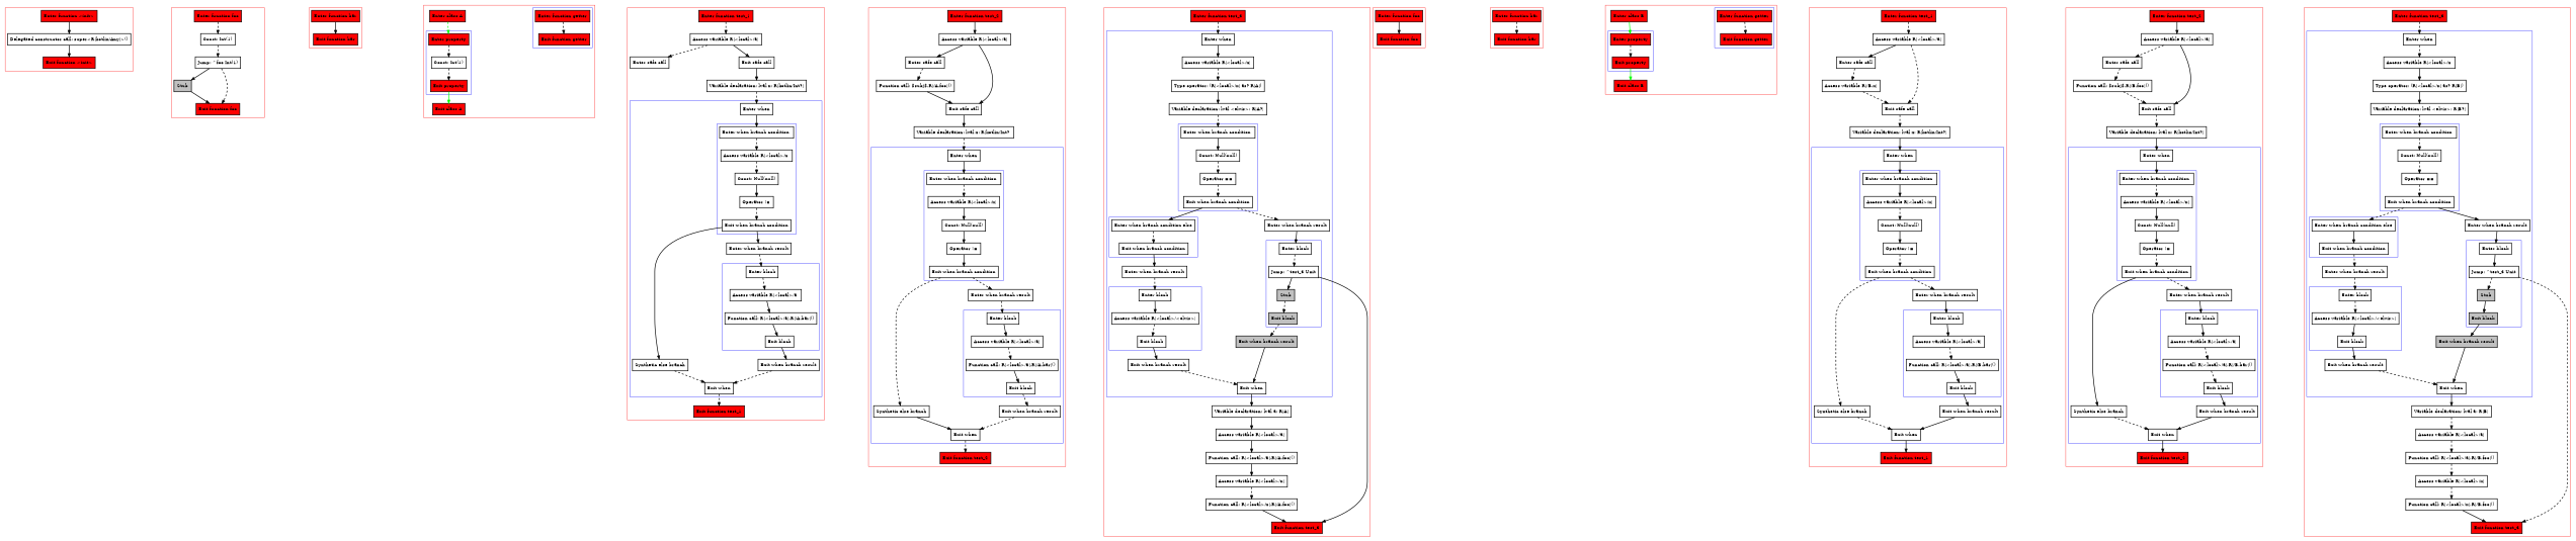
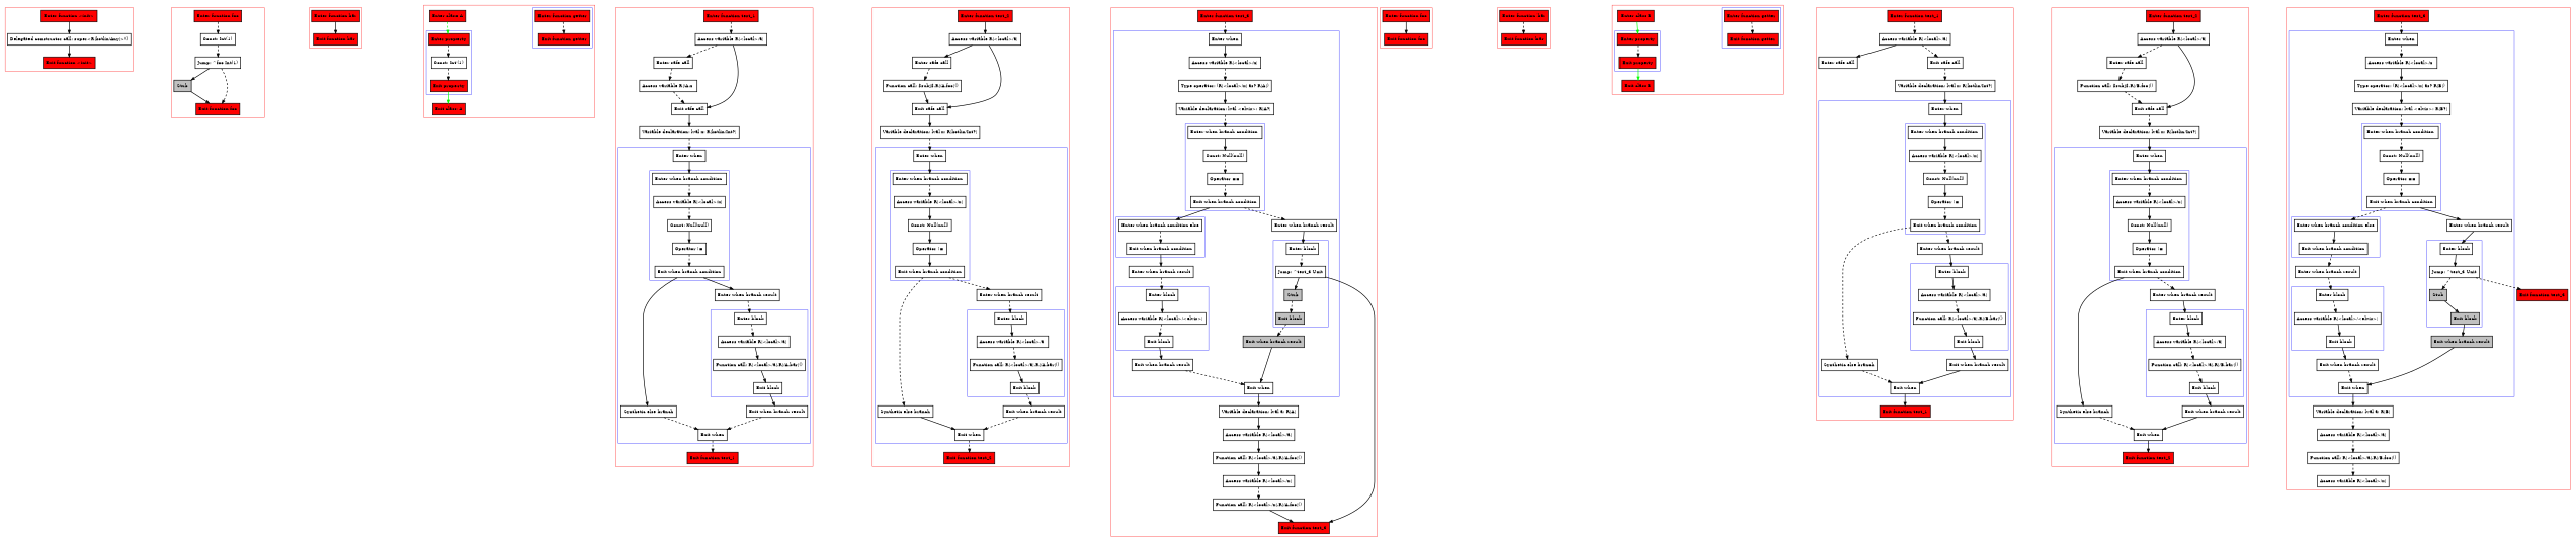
  digraph {
    nodesep=3
    node [penwidth=2 shape=box]
    edge [penwidth=2 style=dashed]
    n1 [fillcolor=red label="Enter function <init>" style=filled]
    n2 [label="Delegated constructor call: super<R|kotlin/Any|>()"]
    n3 [fillcolor=red label="Exit function <init>" style=filled]
    n4 [fillcolor=red label="Enter function foo" style=filled]
    n5 [label="Const: Int(1)"]
    n6 [label="Jump: ^foo Int(1)"]
    n7 [fillcolor=gray label=Stub style=filled]
    n8 [fillcolor=red label="Exit function foo" style=filled]
    n9 [fillcolor=red label="Enter function bar" style=filled]
    n10 [fillcolor=red label="Exit function bar" style=filled]
    n11 [fillcolor=red label="Enter function getter" style=filled]
    n12 [fillcolor=red label="Exit function getter" style=filled]
    n13 [fillcolor=red label="Enter property" style=filled]
    n14 [label="Const: Int(1)"]
    n15 [fillcolor=red label="Exit property" style=filled]
    n16 [fillcolor=red label="Enter class A" style=filled]
    n17 [fillcolor=red label="Exit class A" style=filled]
    n18 [label="Enter when branch condition "]
    n19 [label="Access variable R|<local>/x|"]
    n20 [label="Const: Null(null)"]
    n21 [label="Operator !="]
    n22 [label="Exit when branch condition"]
    n23 [label="Enter block"]
    n24 [label="Access variable R|<local>/a|"]
    n25 [label="Function call: R|<local>/a|.R|/A.bar|()"]
    n26 [label="Exit block"]
    n27 [label="Enter when"]
    n28 [label="Synthetic else branch"]
    n29 [label="Enter when branch result"]
    n30 [label="Exit when branch result"]
    n31 [label="Exit when"]
    n32 [fillcolor=red label="Enter function test_1" style=filled]
    n33 [label="Access variable R|<local>/a|"]
    n34 [label="Enter safe call"]
+   n35 [label="Access variable R|/A.x|"]
    n36 [label="Exit safe call"]
    n37 [label="Variable declaration: lval x: R|kotlin/Int?|"]
    n38 [fillcolor=red label="Exit function test_1" style=filled]
    n39 [label="Enter when branch condition "]
    n40 [label="Access variable R|<local>/x|"]
    n41 [label="Const: Null(null)"]
    n42 [label="Operator !="]
    n43 [label="Exit when branch condition"]
    n44 [label="Enter block"]
    n45 [label="Access variable R|<local>/a|"]
    n46 [label="Function call: R|<local>/a|.R|/A.bar|()"]
    n47 [label="Exit block"]
    n48 [label="Enter when"]
    n49 [label="Synthetic else branch"]
    n50 [label="Enter when branch result"]
    n51 [label="Exit when branch result"]
    n52 [label="Exit when"]
    n53 [fillcolor=red label="Enter function test_2" style=filled]
    n54 [label="Access variable R|<local>/a|"]
    n55 [label="Enter safe call"]
    n56 [label="Function call: $subj$.R|/A.foo|()"]
    n57 [label="Exit safe call"]
    n58 [label="Variable declaration: lval x: R|kotlin/Int?|"]
    n59 [fillcolor=red label="Exit function test_2" style=filled]
    n60 [label="Enter when branch condition "]
    n61 [label="Const: Null(null)"]
    n62 [label="Operator =="]
    n63 [label="Exit when branch condition"]
    n64 [label="Enter when branch condition else"]
    n65 [label="Exit when branch condition"]
    n66 [label="Enter block"]
    n67 [label="Access variable R|<local>/<elvis>|"]
    n68 [label="Exit block"]
    n69 [label="Enter block"]
    n70 [label="Jump: ^test_3 Unit"]
    n71 [fillcolor=gray label=Stub style=filled]
    n72 [fillcolor=gray label="Exit block" style=filled]
    n73 [label="Enter when"]
    n74 [label="Access variable R|<local>/x|"]
    n75 [label="Type operator: (R|<local>/x| as? R|A|)"]
    n76 [label="Variable declaration: lval <elvis>: R|A?|"]
    n77 [label="Enter when branch result"]
    n78 [label="Exit when branch result"]
    n79 [label="Enter when branch result"]
    n80 [fillcolor=gray label="Exit when branch result" style=filled]
    n81 [label="Exit when"]
    n82 [fillcolor=red label="Enter function test_3" style=filled]
    n83 [label="Variable declaration: lval a: R|A|"]
    n84 [label="Access variable R|<local>/a|"]
    n85 [label="Function call: R|<local>/a|.R|/A.foo|()"]
    n86 [label="Access variable R|<local>/x|"]
    n87 [label="Function call: R|<local>/x|.R|/A.foo|()"]
    n88 [fillcolor=red label="Exit function test_3" style=filled]
    n89 [fillcolor=red label="Enter function foo" style=filled]
    n90 [fillcolor=red label="Exit function foo" style=filled]
    n91 [fillcolor=red label="Enter function bar" style=filled]
    n92 [fillcolor=red label="Exit function bar" style=filled]
    n93 [fillcolor=red label="Enter function getter" style=filled]
    n94 [fillcolor=red label="Exit function getter" style=filled]
    n95 [fillcolor=red label="Enter property" style=filled]
    n96 [fillcolor=red label="Exit property" style=filled]
    n97 [fillcolor=red label="Enter class B" style=filled]
    n98 [fillcolor=red label="Exit class B" style=filled]
    n99 [label="Enter when branch condition "]
    n100 [label="Access variable R|<local>/x|"]
    n101 [label="Const: Null(null)"]
    n102 [label="Operator !="]
    n103 [label="Exit when branch condition"]
    n104 [label="Enter block"]
    n105 [label="Access variable R|<local>/a|"]
    n106 [label="Function call: R|<local>/a|.R|/B.bar|()"]
    n107 [label="Exit block"]
    n108 [label="Enter when"]
    n109 [label="Synthetic else branch"]
    n110 [label="Enter when branch result"]
    n111 [label="Exit when branch result"]
    n112 [label="Exit when"]
    n113 [fillcolor=red label="Enter function test_1" style=filled]
    n114 [label="Access variable R|<local>/a|"]
    n115 [label="Enter safe call"]
-   n116 [label="Access variable R|/B.x|"]
    n117 [label="Exit safe call"]
    n118 [label="Variable declaration: lval x: R|kotlin/Int?|"]
    n119 [fillcolor=red label="Exit function test_1" style=filled]
    n120 [label="Enter when branch condition "]
    n121 [label="Access variable R|<local>/x|"]
    n122 [label="Const: Null(null)"]
    n123 [label="Operator !="]
    n124 [label="Exit when branch condition"]
    n125 [label="Enter block"]
    n126 [label="Access variable R|<local>/a|"]
    n127 [label="Function call: R|<local>/a|.R|/B.bar|()"]
    n128 [label="Exit block"]
    n129 [label="Enter when"]
    n130 [label="Synthetic else branch"]
    n131 [label="Enter when branch result"]
    n132 [label="Exit when branch result"]
    n133 [label="Exit when"]
    n134 [fillcolor=red label="Enter function test_2" style=filled]
    n135 [label="Access variable R|<local>/a|"]
    n136 [label="Enter safe call"]
    n137 [label="Function call: $subj$.R|/B.foo|()"]
    n138 [label="Exit safe call"]
    n139 [label="Variable declaration: lval x: R|kotlin/Int?|"]
    n140 [fillcolor=red label="Exit function test_2" style=filled]
    n141 [label="Enter when branch condition "]
    n142 [label="Const: Null(null)"]
    n143 [label="Operator =="]
    n144 [label="Exit when branch condition"]
    n145 [label="Enter when branch condition else"]
    n146 [label="Exit when branch condition"]
    n147 [label="Enter block"]
    n148 [label="Access variable R|<local>/<elvis>|"]
    n149 [label="Exit block"]
    n150 [label="Enter block"]
    n151 [label="Jump: ^test_3 Unit"]
    n152 [fillcolor=gray label=Stub style=filled]
    n153 [fillcolor=gray label="Exit block" style=filled]
    n154 [label="Enter when"]
    n155 [label="Access variable R|<local>/x|"]
    n156 [label="Type operator: (R|<local>/x| as? R|B|)"]
    n157 [label="Variable declaration: lval <elvis>: R|B?|"]
    n158 [label="Enter when branch result"]
    n159 [label="Exit when branch result"]
    n160 [label="Enter when branch result"]
    n161 [fillcolor=gray label="Exit when branch result" style=filled]
    n162 [label="Exit when"]
    n163 [fillcolor=red label="Enter function test_3" style=filled]
    n164 [label="Variable declaration: lval a: R|B|"]
    n165 [label="Access variable R|<local>/a|"]
    n166 [label="Function call: R|<local>/a|.R|/B.foo|()"]
    n167 [label="Access variable R|<local>/x|"]
-   n168 [label="Function call: R|<local>/x|.R|/B.foo|()"]
    n169 [fillcolor=red label="Exit function test_3" style=filled]
    subgraph cluster_1 {
      color=red
      n1
      n2
      n3
    }
    subgraph cluster_2 {
      color=red
      n4
      n5
      n6
      n7
      n8
    }
    subgraph cluster_3 {
      color=red
      n9
      n10
    }
    subgraph cluster_4 {
      color=red
      n16
      n17
      subgraph cluster_5 {
        color=blue
        n11
        n12
      }
      subgraph cluster_6 {
        color=blue
        n13
        n14
        n15
      }
    }
    subgraph cluster_7 {
      color=red
      n32
      n33
      n34
+     n35
      n36
      n37
      n38
      subgraph cluster_8 {
        color=blue
        n27
        n28
        n29
        n30
        n31
        subgraph cluster_9 {
          color=blue
          n18
          n19
          n20
          n21
          n22
        }
        subgraph cluster_10 {
          color=blue
          n23
          n24
          n25
          n26
        }
      }
    }
    subgraph cluster_11 {
      color=red
      n53
      n54
      n55
      n56
      n57
      n58
      n59
      subgraph cluster_12 {
        color=blue
        n48
        n49
        n50
        n51
        n52
        subgraph cluster_13 {
          color=blue
          n39
          n40
          n41
          n42
          n43
        }
        subgraph cluster_14 {
          color=blue
          n44
          n45
          n46
          n47
        }
      }
    }
    subgraph cluster_15 {
      color=red
      n82
      n83
      n84
      n85
      n86
      n87
      n88
      subgraph cluster_16 {
        color=blue
        n73
        n74
        n75
        n76
        n77
        n78
        n79
        n80
        n81
        subgraph cluster_17 {
          color=blue
          n60
          n61
          n62
          n63
        }
        subgraph cluster_18 {
          color=blue
          n64
          n65
        }
        subgraph cluster_19 {
          color=blue
          n66
          n67
          n68
        }
        subgraph cluster_20 {
          color=blue
          n69
          n70
          n71
          n72
        }
      }
    }
    subgraph cluster_21 {
      color=red
      n89
      n90
    }
    subgraph cluster_22 {
      color=red
      n91
      n92
    }
    subgraph cluster_23 {
      color=red
      n97
      n98
      subgraph cluster_24 {
        color=blue
        n93
        n94
      }
      subgraph cluster_25 {
        color=blue
        n95
        n96
      }
    }
    subgraph cluster_26 {
      color=red
      n113
      n114
      n115
-     n116
      n117
      n118
      n119
      subgraph cluster_27 {
        color=blue
        n108
        n109
        n110
        n111
        n112
        subgraph cluster_28 {
          color=blue
          n99
          n100
          n101
          n102
          n103
        }
        subgraph cluster_29 {
          color=blue
          n104
          n105
          n106
          n107
        }
      }
    }
    subgraph cluster_30 {
      color=red
      n134
      n135
      n136
      n137
      n138
      n139
      n140
      subgraph cluster_31 {
        color=blue
        n129
        n130
        n131
        n132
        n133
        subgraph cluster_32 {
          color=blue
          n120
          n121
          n122
          n123
          n124
        }
        subgraph cluster_33 {
          color=blue
          n125
          n126
          n127
          n128
        }
      }
    }
    subgraph cluster_34 {
      color=red
      n163
      n164
      n165
      n166
      n167
-     n168
      n169
      subgraph cluster_35 {
        color=blue
        n154
        n155
        n156
        n157
        n158
        n159
        n160
        n161
        n162
        subgraph cluster_36 {
          color=blue
          n141
          n142
          n143
          n144
        }
        subgraph cluster_37 {
          color=blue
          n145
          n146
        }
        subgraph cluster_38 {
          color=blue
          n147
          n148
          n149
        }
        subgraph cluster_39 {
          color=blue
          n150
          n151
          n152
          n153
        }
      }
    }
    n1 -> n2 [style=solid]
    n2 -> n3 [style=solid]
    n4 -> n5
    n5 -> n6
    n6 -> n7 [style=solid]
    n6 -> n8
    n7 -> n8 [style=solid]
    n9 -> n10 [style=solid]
    n11 -> n12
    n13 -> n14
    n14 -> n15
    n15 -> n17 [color=green style=solid]
    n16 -> n13 [color=green]
    n18 -> n19
    n19 -> n20
    n20 -> n21 [style=solid]
    n21 -> n22
    n22 -> n28 [style=solid]
    n22 -> n29 [style=solid]
    n23 -> n24
    n24 -> n25 [style=solid]
    n25 -> n26 [style=solid]
    n26 -> n30 [style=solid]
    n27 -> n18 [style=solid]
    n28 -> n31
    n29 -> n23
    n30 -> n31
    n31 -> n38
    n32 -> n33
    n33 -> n34
    n33 -> n36 [style=solid]
+   n34 -> n35
+   n35 -> n36
    n36 -> n37 [style=solid]
    n37 -> n27
    n39 -> n40
    n40 -> n41 [style=solid]
    n41 -> n42 [style=solid]
    n42 -> n43 [style=solid]
    n43 -> n49
    n43 -> n50
    n44 -> n45 [style=solid]
    n45 -> n46
    n46 -> n47 [style=solid]
    n47 -> n51
    n48 -> n39 [style=solid]
    n49 -> n52 [style=solid]
    n50 -> n44
    n51 -> n52
    n52 -> n59
    n53 -> n54 [style=solid]
    n54 -> n55 [style=solid]
    n54 -> n57 [style=solid]
    n55 -> n56
    n56 -> n57 [style=solid]
    n57 -> n58 [style=solid]
    n58 -> n48
    n60 -> n61 [style=solid]
    n61 -> n62
    n62 -> n63
    n63 -> n64 [style=solid]
    n63 -> n79
    n64 -> n65
    n65 -> n77 [style=solid]
    n66 -> n67 [style=solid]
    n67 -> n68
    n68 -> n78 [style=solid]
    n69 -> n70
    n70 -> n71 [style=solid]
    n70 -> n88 [style=solid]
    n71 -> n72
    n72 -> n80
    n73 -> n74 [style=solid]
    n74 -> n75
    n75 -> n76 [style=solid]
    n76 -> n60
    n77 -> n66
    n78 -> n81
    n79 -> n69 [style=solid]
    n80 -> n81 [style=solid]
    n81 -> n83 [style=solid]
    n82 -> n73
    n83 -> n84 [style=solid]
    n84 -> n85 [style=solid]
    n85 -> n86 [style=solid]
    n86 -> n87
    n87 -> n88 [style=solid]
    n89 -> n90 [style=solid]
    n91 -> n92
    n93 -> n94
    n95 -> n96
    n96 -> n98 [color=green style=solid]
    n97 -> n95 [color=green style=solid]
    n99 -> n100 [style=solid]
    n100 -> n101
    n101 -> n102 [style=solid]
    n102 -> n103
    n103 -> n109
    n103 -> n110
    n104 -> n105 [style=solid]
    n105 -> n106
    n106 -> n107 [style=solid]
    n107 -> n111 [style=solid]
    n108 -> n99 [style=solid]
    n109 -> n112
    n110 -> n104 [style=solid]
    n111 -> n112 [style=solid]
    n112 -> n119 [style=solid]
    n113 -> n114
    n114 -> n115 [style=solid]
    n114 -> n117
-   n115 -> n116
-   n116 -> n117
    n117 -> n118
    n118 -> n108 [style=solid]
    n120 -> n121
    n121 -> n122 [style=solid]
    n122 -> n123 [style=solid]
    n123 -> n124
    n124 -> n130 [style=solid]
    n124 -> n131
    n125 -> n126 [style=solid]
    n126 -> n127
    n127 -> n128
    n128 -> n132 [style=solid]
    n129 -> n120 [style=solid]
    n130 -> n133
    n131 -> n125 [style=solid]
    n132 -> n133 [style=solid]
    n133 -> n140 [style=solid]
    n134 -> n135 [style=solid]
    n135 -> n136
    n135 -> n138 [style=solid]
    n136 -> n137
    n137 -> n138
    n138 -> n139
    n139 -> n129 [style=solid]
    n141 -> n142
    n142 -> n143
    n143 -> n144
    n144 -> n145
    n144 -> n160 [style=solid]
    n145 -> n146 [style=solid]
    n146 -> n158
    n147 -> n148
    n148 -> n149 [style=solid]
    n149 -> n159 [style=solid]
    n150 -> n151 [style=solid]
    n151 -> n152
    n151 -> n169
    n152 -> n153 [style=solid]
    n153 -> n161 [style=solid]
    n154 -> n155
    n155 -> n156 [style=solid]
    n156 -> n157 [style=solid]
    n157 -> n141
    n158 -> n147
    n159 -> n162
    n160 -> n150 [style=solid]
    n161 -> n162 [style=solid]
    n162 -> n164 [style=solid]
    n163 -> n154
    n164 -> n165
    n165 -> n166
    n166 -> n167
-   n167 -> n168
-   n168 -> n169 [style=solid]
  }
